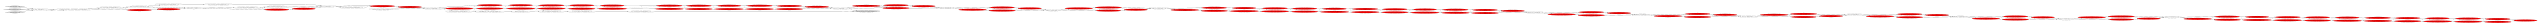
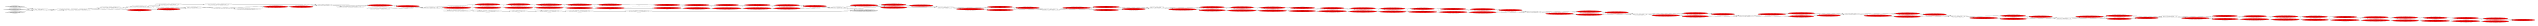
  digraph {
    fontname="Noto Serif"
    rankdir=LR
    node [fillcolor=red fontname="Noto Serif" shape=ellipse style=filled]
    edge [fontname="Noto Serif" style=bold]
    n1 [label="assertTrue(buffer.isFull())@@@54@@@['0', '1', '0']"]
    n2 [fillcolor=white label="buffer.write(\"d\")@@@55@@@['1', '1', '0']"]
    n3 [label="assertFalse(buffer.isEmpty())@@@56@@@['0', '1', '0']"]
    n4 [label="Assert.assertFalse(buffer.isEmpty())@@@56@@@['1', '0', '0']"]
    n5 [label="Assert.assertTrue(buffer.isFull())@@@66@@@['1', '0', '0']"]
    n6 [label="Assert.assertEquals(\"e\",buffer.take())@@@67@@@['1', '0', '0']"]
    n7 [label="assertTrue(buffer.isFull())@@@66@@@['0', '1', '0']"]
    n8 [label="Assert.assertFalse(buffer.isEmpty())@@@68@@@['1', '0', '0']"]
    n9 [label="assertEquals(\"e\",buffer.take())@@@67@@@['0', '1', '0']"]
    n10 [label="assertFalse(buffer.isEmpty())@@@59@@@['0', '1', '0']"]
    n11 [label="assertTrue(buffer.isFull())@@@60@@@['0', '1', '0']"]
    n12 [fillcolor=white label="buffer.write(\"f\")@@@61@@@['1', '1', '0']"]
    n13 [label="assertFalse(buffer.isEmpty())@@@38@@@['0', '1', '0']"]
    n14 [label="assertFalse(buffer.isFull())@@@39@@@['0', '1', '0']"]
    n15 [label="assertEquals(\"3\",buffer.take())@@@40@@@['0', '1', '0']"]
    n16 [label="Assert.assertFalse(buffer.isEmpty())@@@32@@@['1', '0', '0']"]
    n17 [label="Assert.assertTrue(buffer.isFull())@@@33@@@['1', '0', '0']"]
    n18 [label="assertFalse(buffer.isEmpty())@@@32@@@['0', '1', '0']"]
    n19 [label="assertTrue(buffer.isFull())@@@33@@@['0', '1', '0']"]
    n20 [fillcolor=white label="buffer.write(\"4\")@@@34@@@['1', '1', '0']"]
    n21 [fillcolor=white label="Assert.assertEquals(2,buffer.size())@@@15@@@['0', '0', '1']"]
    n22 [fillcolor=white label="Assert.assertEquals(\"A\",buffer.peek())@@@16@@@['0', '0', '1']"]
    n23 [fillcolor=white label="buffer.reset()@@@17@@@['0', '0', '1']"]
    n24 [label="Assert.assertTrue(buffer.isEmpty())@@@44@@@['1', '0', '0']"]
    n25 [label="assertTrue(buffer.isEmpty())@@@44@@@['0', '1', '0']"]
    n26 [label="Assert.assertFalse(buffer.isFull())@@@45@@@['1', '0', '0']"]
    n27 [label="assertFalse(buffer.isFull())@@@45@@@['0', '1', '0']"]
    n28 [fillcolor=white label="buffer.write(\"a\")@@@46@@@['1', '1', '0']"]
    n29 [fillcolor=white label="buffer.write(\"1\")@@@25@@@['1', '1', '0']"]
    n30 [label="Assert.assertFalse(buffer.isEmpty())@@@26@@@['1', '0', '0']"]
    n31 [fillcolor=lightgray label="Assert.assertEquals(0,buffer.size())@@@21@@@['0', '0', '1']"]
    n32 [label="assertFalse(buffer.isEmpty())@@@26@@@['0', '1', '0']"]
    n33 [label="Assert.assertFalse(buffer.isFull())@@@27@@@['1', '0', '0']"]
    n34 [label="assertFalse(buffer.isFull())@@@27@@@['0', '1', '0']"]
    n35 [fillcolor=white label="Assert.assertTrue(buffer.isEmpty())@@@5@@@['1', '0', '1']"]
    n36 [fillcolor=white label="Assert.assertFalse(buffer.isFull())@@@6@@@['1', '0', '1']"]
    n37 [label="assertTrue(buffer.isEmpty())@@@5@@@['0', '1', '0']"]
    n38 [label="assertFalse(buffer.isFull())@@@6@@@['0', '1', '0']"]
    n39 [fillcolor=white label="buffer.write(\"A\")@@@7@@@['1', '1', '1']"]
    n40 [fillcolor=white label="Assert.assertEquals(1,buffer.size())@@@10@@@['0', '0', '1']"]
    n41 [label="assertFalse(buffer.isEmpty())@@@35@@@['0', '1', '0']"]
    n42 [label="Assert.assertFalse(buffer.isEmpty())@@@35@@@['1', '0', '0']"]
    n43 [label="Assert.assertFalse(buffer.isEmpty())@@@14@@@['1', '0', '0']"]
    n44 [label="Assert.assertTrue(buffer.isFull())@@@15@@@['1', '0', '0']"]
    n45 [label="assertFalse(buffer.isEmpty())@@@14@@@['0', '1', '0']"]
    n46 [label="assertTrue(buffer.isFull())@@@15@@@['0', '1', '0']"]
    n47 [label="Assert.assertEquals(\"A\",buffer.take())@@@16@@@['1', '0', '0']"]
    n48 [label="assertEquals(\"A\",buffer.take())@@@16@@@['0', '1', '0']"]
    n49 [fillcolor=white label="Assert.assertNull(buffer.peek())@@@18@@@['0', '0', '1']"]
    n50 [label="Assert.assertFalse(buffer.isEmpty())@@@17@@@['1', '0', '0']"]
    n51 [label="Assert.assertFalse(buffer.isEmpty())@@@41@@@['1', '0', '0']"]
    n52 [label="Assert.assertFalse(buffer.isFull())@@@42@@@['1', '0', '0']"]
    n53 [label="assertFalse(buffer.isEmpty())@@@41@@@['0', '1', '0']"]
    n54 [label="Assert.assertEquals(\"4\",buffer.take())@@@43@@@['1', '0', '0']"]
    n55 [label="assertFalse(buffer.isFull())@@@42@@@['0', '1', '0']"]
    n56 [label="assertTrue(buffer.isFull())@@@36@@@['0', '1', '0']"]
    n57 [label="assertEquals(\"2\",buffer.take())@@@37@@@['0', '1', '0']"]
    n58 [label="assertFalse(buffer.isEmpty())@@@47@@@['0', '1', '0']"]
    n59 [label="Assert.assertFalse(buffer.isEmpty())@@@47@@@['1', '0', '0']"]
    n60 [label="assertFalse(buffer.isFull())@@@48@@@['0', '1', '0']"]
    n61 [label="Assert.assertFalse(buffer.isFull())@@@48@@@['1', '0', '0']"]
    n62 [label="assertFalse(buffer.isEmpty())@@@65@@@['0', '1', '0']"]
    n63 [label="assertFalse(buffer.isFull())@@@51@@@['0', '1', '0']"]
    n64 [fillcolor=white label="buffer.write(\"c\")@@@52@@@['1', '1', '0']"]
    n65 [label="Assert.assertFalse(buffer.isEmpty())@@@53@@@['1', '0', '0']"]
    n66 [label="assertFalse(buffer.isEmpty())@@@53@@@['0', '1', '0']"]
    n67 [label="Assert.assertTrue(buffer.isFull())@@@54@@@['1', '0', '0']"]
    n68 [label="Assert.assertFalse(buffer.isEmpty())@@@71@@@['1', '0', '0']"]
    n69 [label="Assert.assertFalse(buffer.isFull())@@@72@@@['1', '0', '0']"]
    n70 [label="assertFalse(buffer.isEmpty())@@@71@@@['0', '1', '0']"]
    n71 [label="Assert.assertEquals(\"g\",buffer.take())@@@73@@@['1', '0', '0']"]
    n72 [label="assertFalse(buffer.isFull())@@@72@@@['0', '1', '0']"]
    n73 [fillcolor=white label="buffer.write(\"C\")@@@13@@@['1', '1', '0']"]
    n74 [label="assertFalse(buffer.isEmpty())@@@68@@@['0', '1', '0']"]
    n75 [label="Assert.assertFalse(buffer.isFull())@@@69@@@['1', '0', '0']"]
    n76 [label="assertFalse(buffer.isFull())@@@69@@@['0', '1', '0']"]
    n77 [label="Assert.assertEquals(\"f\",buffer.take())@@@70@@@['1', '0', '0']"]
    n78 [label="Assert.assertFalse(buffer.isEmpty())@@@65@@@['1', '0', '0']"]
    n79 [label="assertEquals(\"f\",buffer.take())@@@70@@@['0', '1', '0']"]
    n80 [fillcolor=white label="buffer.write(\"2\")@@@28@@@['1', '1', '0']"]
    n81 [fillcolor=lightgray label="testCircularBuffer['1', '0', '0']" shape=diamond]
    n82 [fillcolor=white label="final int capacity = 3@@@3@@@['1', '1', '1']"]
    n83 [fillcolor=white label="CircularBuffer<String> buffer = new CircularBuffer<>(,capacity)@@@4@@@['1', '1', '1']"]
    n84 [fillcolor=white label="Assert.assertFalse(buffer.isEmpty())@@@8@@@['1', '0', '1']"]
-   n85 [fillcolor=white label="Assert.assertFalse(buffer.isFull())@@@9@@@['1', '0', '1']"]
    n86 [label="assertFalse(buffer.isEmpty())@@@8@@@['0', '1', '0']"]
    n87 [label="assertFalse(buffer.isFull())@@@9@@@['0', '1', '0']"]
    n88 [fillcolor=white label="buffer.write(\"B\")@@@12@@@['1', '1', '1']"]
    n89 [fillcolor=lightgray label="testCircularBufferReset['0', '0', '1']" shape=diamond]
    n90 [label="assertFalse(buffer.isEmpty())@@@11@@@['0', '1', '0']"]
    n91 [label="assertFalse(buffer.isFull())@@@12@@@['0', '1', '0']"]
    n92 [fillcolor=white label="buffer.write(\"b\")@@@49@@@['1', '1', '0']"]
    n93 [label="assertFalse(buffer.isEmpty())@@@50@@@['0', '1', '0']"]
    n94 [label="Assert.assertFalse(buffer.isEmpty())@@@50@@@['1', '0', '0']"]
    n95 [label="Assert.assertFalse(buffer.isEmpty())@@@62@@@['1', '0', '0']"]
    n96 [label="assertFalse(buffer.isEmpty())@@@62@@@['0', '1', '0']"]
    n97 [label="Assert.assertTrue(buffer.isFull())@@@63@@@['1', '0', '0']"]
    n98 [label="assertTrue(buffer.isFull())@@@63@@@['0', '1', '0']"]
    n99 [fillcolor=white label="buffer.write(\"g\")@@@64@@@['1', '1', '0']"]
    n100 [label="assertFalse(buffer.isEmpty())@@@29@@@['0', '1', '0']"]
    n101 [label="Assert.assertFalse(buffer.isEmpty())@@@29@@@['1', '0', '0']"]
    n102 [fillcolor=white label="Assert.assertFalse(buffer.isEmpty())@@@13@@@['1', '0', '1']"]
    n103 [label="assertTrue(buffer.isEmpty())@@@23@@@['0', '1', '0']"]
    n104 [label="assertFalse(buffer.isFull())@@@24@@@['0', '1', '0']"]
    n105 [fillcolor=lightgray label="testCircularBuffer['0', '1', '0']" shape=diamond]
    n106 [label="assertFalse(buffer.isFull())@@@30@@@['0', '1', '0']"]
    n107 [label="Assert.assertFalse(buffer.isFull())@@@30@@@['1', '0', '0']"]
    n108 [label="assertFalse(buffer.isFull())@@@75@@@['0', '1', '0']"]
    n109 [label="assertFalse(buffer.isFull())@@@18@@@['0', '1', '0']"]
    n110 [label="assertEquals(\"B\",buffer.take())@@@19@@@['0', '1', '0']"]
    n111 [label="assertFalse(buffer.isEmpty())@@@20@@@['0', '1', '0']"]
    n112 [label="assertEquals(\"g\",buffer.take())@@@73@@@['0', '1', '0']"]
    n113 [label="assertTrue(buffer.isEmpty())@@@74@@@['0', '1', '0']"]
    n114 [label="Assert.assertFalse(buffer.isFull())@@@39@@@['1', '0', '0']"]
    n115 [label="Assert.assertEquals(\"3\",buffer.take())@@@40@@@['1', '0', '0']"]
    n116 [label="Assert.assertEquals(\"C\",buffer.take())@@@22@@@['1', '0', '0']"]
    n117 [label="Assert.assertTrue(buffer.isEmpty())@@@23@@@['1', '0', '0']"]
    n118 [label="assertEquals(\"C\",buffer.take())@@@22@@@['0', '1', '0']"]
    n119 [label="Assert.assertFalse(buffer.isFull())@@@24@@@['1', '0', '0']"]
    n120 [label="Assert.assertFalse(buffer.isFull())@@@18@@@['1', '0', '0']"]
    n121 [label="Assert.assertEquals(\"B\",buffer.take())@@@19@@@['1', '0', '0']"]
    n122 [label="Assert.assertFalse(buffer.isEmpty())@@@20@@@['1', '0', '0']"]
    n123 [label="assertEquals(\"4\",buffer.take())@@@43@@@['0', '1', '0']"]
    n124 [fillcolor=white label="Assert.assertEquals(\"A\",buffer.peek())@@@11@@@['0', '0', '1']"]
    n125 [fillcolor=white label="Assert.assertFalse(buffer.isFull())@@@14@@@['1', '0', '1']"]
    n126 [label="assertFalse(buffer.isEmpty())@@@17@@@['0', '1', '0']"]
    n127 [label="Assert.assertFalse(buffer.isFull())@@@51@@@['1', '0', '0']"]
    n128 [fillcolor=white label="buffer.write(\"3\")@@@31@@@['1', '1', '0']"]
    n129 [fillcolor=white label="Assert.assertTrue(buffer.isEmpty())@@@19@@@['0', '0', '1']"]
    n130 [fillcolor=white label="Assert.assertFalse(buffer.isFull())@@@20@@@['0', '0', '1']"]
    n131 [label="Assert.assertTrue(buffer.isEmpty())@@@74@@@['1', '0', '0']"]
    n132 [label="Assert.assertTrue(buffer.isFull())@@@57@@@['1', '0', '0']"]
    n133 [fillcolor=white label="buffer.write(\"e\")@@@58@@@['1', '1', '0']"]
    n134 [label="assertTrue(buffer.isFull())@@@57@@@['0', '1', '0']"]
    n135 [label="Assert.assertFalse(buffer.isEmpty())@@@59@@@['1', '0', '0']"]
    n136 [label="Assert.assertFalse(buffer.isFull())@@@21@@@['1', '0', '0']"]
    n137 [label="Assert.assertTrue(buffer.isFull())@@@36@@@['1', '0', '0']"]
    n138 [label="Assert.assertTrue(buffer.isFull())@@@60@@@['1', '0', '0']"]
    n139 [label="Assert.assertEquals(\"2\",buffer.take())@@@37@@@['1', '0', '0']"]
    n140 [label="Assert.assertFalse(buffer.isEmpty())@@@38@@@['1', '0', '0']"]
    n141 [label="assertFalse(buffer.isFull())@@@21@@@['0', '1', '0']"]
    n142 [label="Assert.assertFalse(buffer.isFull())@@@75@@@['1', '0', '0']"]
    n1 -> n2
    n2 -> n3
    n2 -> n4
    n3 -> n134
    n4 -> n3 [label=0 style=dashed]
    n4 -> n132
    n5 -> n6
    n5 -> n7 [label=0 style=dashed]
    n6 -> n8
    n6 -> n9 [label=0 style=dashed]
    n7 -> n9
    n8 -> n74 [label=0 style=dashed]
    n8 -> n75
    n9 -> n74
    n10 -> n11
    n11 -> n12
    n12 -> n95
    n12 -> n96
    n13 -> n14
    n14 -> n15
    n15 -> n53
    n16 -> n17
    n16 -> n18 [label=0 style=dashed]
    n17 -> n19 [label=0 style=dashed]
    n17 -> n20
    n18 -> n19
    n19 -> n20
    n20 -> n41
    n20 -> n42
    n21 -> n22
    n22 -> n23
    n23 -> n49
    n24 -> n25 [label=0 style=dashed]
    n24 -> n26
    n25 -> n27
    n26 -> n27 [label=0 style=dashed]
    n26 -> n28
    n27 -> n28
    n28 -> n58
    n28 -> n59
    n29 -> n30
    n29 -> n31 [label=0 style=dashed]
    n29 -> n32
    n30 -> n32 [label=0 style=dashed]
    n30 -> n33
    n32 -> n34
    n33 -> n34 [label=0 style=dashed]
    n33 -> n80
    n34 -> n80
    n35 -> n36
    n35 -> n37 [label=0 style=dashed]
    n36 -> n38 [label=0 style=dashed]
    n36 -> n39
    n36 -> n40
    n37 -> n38
    n38 -> n39
    n39 -> n84
    n39 -> n86
    n40 -> n124
    n41 -> n56
    n42 -> n41 [label=0 style=dashed]
    n42 -> n137
    n43 -> n22 [label=0 style=dashed]
    n43 -> n44
    n43 -> n45 [label=0 style=dashed]
    n44 -> n46 [label=0 style=dashed]
    n44 -> n47
    n45 -> n46
    n46 -> n48
    n47 -> n48 [label=0 style=dashed]
    n47 -> n49 [label=0 style=dashed]
    n47 -> n50
    n48 -> n126
    n49 -> n129
    n50 -> n120
    n50 -> n126 [label=0 style=dashed]
    n51 -> n52
    n51 -> n53 [label=0 style=dashed]
    n52 -> n54
    n52 -> n55 [label=0 style=dashed]
    n53 -> n55
    n54 -> n24
    n54 -> n123 [label=0 style=dashed]
    n55 -> n123
    n56 -> n57
    n57 -> n13
    n58 -> n60
    n59 -> n58 [label=0 style=dashed]
    n59 -> n61
    n60 -> n92
    n61 -> n60 [label=0 style=dashed]
    n61 -> n92
    n62 -> n7
    n63 -> n64
    n64 -> n65
    n64 -> n66
    n65 -> n66 [label=0 style=dashed]
    n65 -> n67
    n66 -> n1
    n67 -> n1 [label=0 style=dashed]
    n67 -> n2
    n68 -> n69
    n68 -> n70 [label=0 style=dashed]
    n69 -> n71
    n69 -> n72 [label=0 style=dashed]
    n70 -> n72
    n71 -> n112 [label=0 style=dashed]
    n71 -> n131
    n72 -> n112
    n73 -> n21 [label=0 style=dashed]
    n73 -> n43
    n73 -> n45
    n74 -> n76
    n75 -> n76 [label=0 style=dashed]
    n75 -> n77
    n76 -> n79
    n77 -> n68
    n77 -> n79 [label=0 style=dashed]
    n78 -> n5
    n78 -> n62 [label=0 style=dashed]
    n79 -> n70
    n80 -> n100
    n80 -> n101
    n81 -> n82
    n82 -> n83
    n82 -> n83 [label=capacity style=solid]
    n83 -> n35
    n83 -> n37
-   n84 -> n85
    n84 -> n86 [label=0 style=dashed]
-   n85 -> n87 [label=0 style=dashed]
-   n85 -> n88
    n86 -> n87
    n87 -> n88
    n88 -> n90
    n88 -> n102
    n89 -> n82
    n90 -> n91
    n91 -> n73
    n92 -> n93
    n92 -> n94
    n93 -> n63
    n94 -> n93 [label=0 style=dashed]
    n94 -> n127
    n95 -> n96 [label=0 style=dashed]
    n95 -> n97
    n96 -> n98
    n97 -> n98 [label=0 style=dashed]
    n97 -> n99
    n98 -> n99
    n99 -> n62
    n99 -> n78
    n100 -> n106
    n101 -> n100 [label=0 style=dashed]
    n101 -> n107
    n102 -> n90 [label=0 style=dashed]
    n103 -> n104
    n104 -> n29
    n105 -> n82
    n106 -> n128
    n107 -> n106 [label=0 style=dashed]
    n107 -> n128
    n109 -> n110
    n110 -> n111
    n111 -> n141
    n112 -> n113
    n113 -> n108
    n114 -> n14 [label=0 style=dashed]
    n114 -> n115
    n115 -> n15 [label=0 style=dashed]
    n115 -> n51
    n116 -> n117
    n116 -> n118 [label=0 style=dashed]
    n117 -> n103 [label=0 style=dashed]
    n117 -> n119
    n118 -> n103
    n119 -> n29
    n119 -> n104 [label=0 style=dashed]
    n120 -> n109 [label=0 style=dashed]
    n120 -> n121
    n121 -> n110 [label=0 style=dashed]
    n121 -> n122
    n122 -> n111 [label=0 style=dashed]
    n122 -> n136
    n123 -> n25
    n124 -> n88
    n125 -> n73
    n125 -> n91 [label=0 style=dashed]
    n126 -> n109
    n127 -> n63 [label=0 style=dashed]
    n127 -> n64
    n128 -> n16
    n128 -> n18
    n129 -> n130
    n130 -> n31
    n131 -> n113 [label=0 style=dashed]
    n131 -> n142
    n132 -> n133
    n132 -> n134 [label=0 style=dashed]
    n133 -> n10
    n133 -> n135
    n134 -> n133
    n135 -> n10 [label=0 style=dashed]
    n135 -> n138
    n136 -> n116
    n136 -> n141 [label=0 style=dashed]
    n137 -> n56 [label=0 style=dashed]
    n137 -> n139
    n138 -> n11 [label=0 style=dashed]
    n138 -> n12
    n139 -> n57 [label=0 style=dashed]
    n139 -> n140
    n140 -> n13 [label=0 style=dashed]
    n140 -> n114
    n141 -> n118
    n142 -> n108 [label=0 style=dashed]
  }
